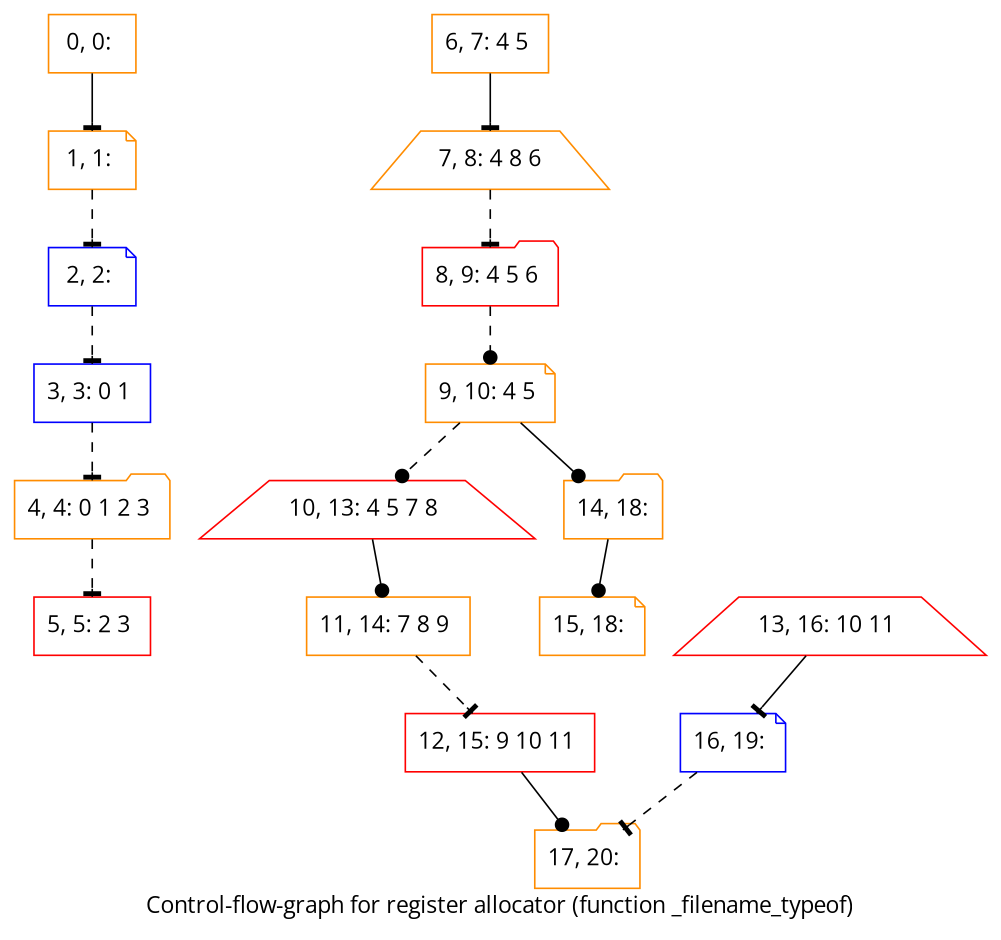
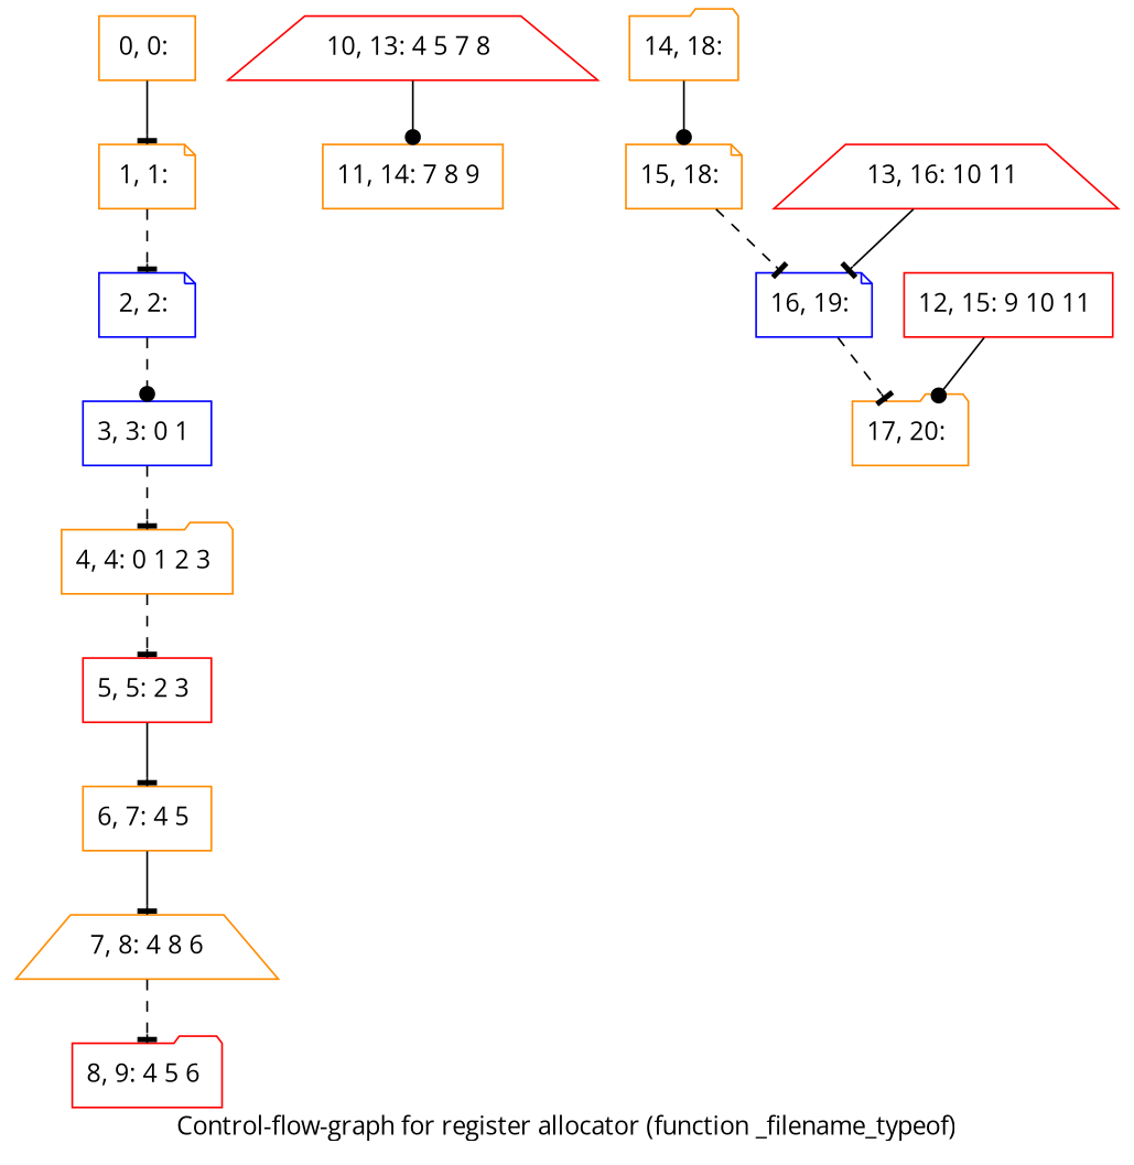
  digraph {
    fontname="Open Sans"
    label="Control-flow-graph for register allocator (function _filename_typeof)"
    node [color=darkorange fontname="Open Sans" shape=box]
    edge [arrowhead=tee fontname="Open Sans" style=dashed]
    n1 [label="0, 0: "]
    n2 [label="1, 1: " shape=note]
    n3 [color=blue label="2, 2: " shape=note]
    n4 [color=blue label="3, 3: 0 1 "]
    n5 [label="4, 4: 0 1 2 3 " shape=folder]
    n6 [color=red label="5, 5: 2 3 "]
    n7 [label="6, 7: 4 5 "]
    n8 [label="7, 8: 4 8 6" shape=trapezium]
    n9 [color=red label="8, 9: 4 5 6 " shape=folder]
-   n10 [label="9, 10: 4 5 " shape=note]
    n11 [color=red label="10, 13: 4 5 7 8 " shape=trapezium]
    n12 [label="14, 18:" shape=folder]
    n13 [label="11, 14: 7 8 9 "]
    n14 [label="15, 18: " shape=note]
    n15 [color=red label="12, 15: 9 10 11 "]
    n16 [label="17, 20: " shape=folder]
    n17 [color=red label="13, 16: 10 11 " shape=trapezium]
    n18 [color=blue label="16, 19: " shape=note]
    n1 -> n2 [style=solid]
    n2 -> n3
-   n3 -> n4
+   n3 -> n4 [arrowhead=dot]
    n4 -> n5
    n5 -> n6
+   n6 -> n7 [style=solid]
    n7 -> n8 [style=solid]
    n8 -> n9
-   n9 -> n10 [arrowhead=dot]
-   n10 -> n11 [arrowhead=dot]
-   n10 -> n12 [arrowhead=dot style=solid]
    n11 -> n13 [arrowhead=dot style=solid]
    n12 -> n14 [arrowhead=dot style=solid]
-   n13 -> n15
+   n14 -> n18
    n15 -> n16 [arrowhead=dot style=solid]
    n17 -> n18 [style=solid]
    n18 -> n16
  }
